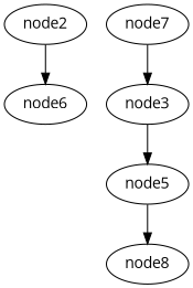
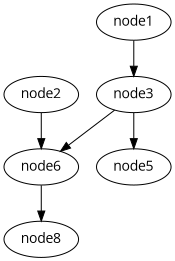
  digraph {
    fontname="Open Sans"
    node [fontname="Open Sans"]
    edge [fontname="Open Sans"]
    node6
    node8
    node3
    node5
    node2
-   node1 [label=node7]
-   node5 -> node8
+   node1
+   node6 -> node8
+   node3 -> node6
    node3 -> node5
    node2 -> node6
    node1 -> node3
  }
